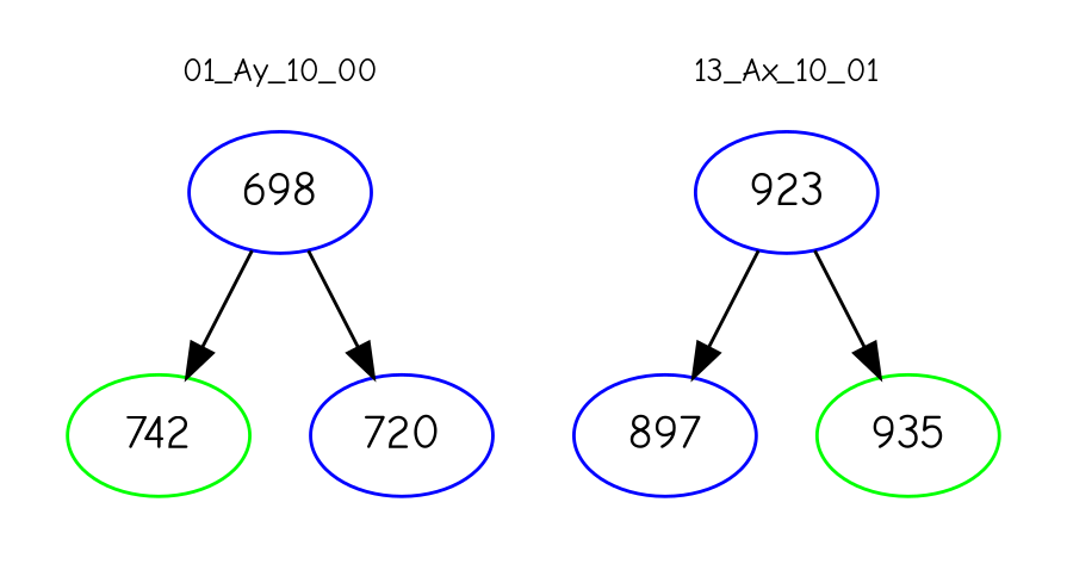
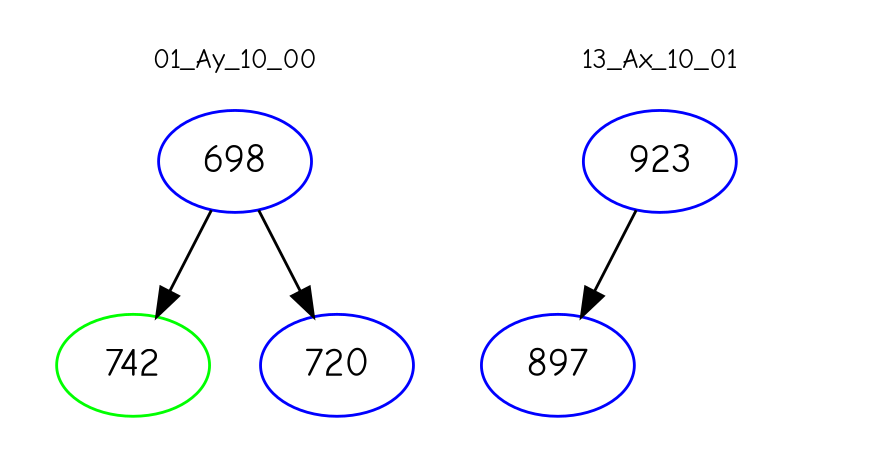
  digraph {
    fontname="Comic Neue"
    node [color=blue fontname="Comic Neue"]
    edge [color=black fontname="Comic Neue"]
    n1 [label=698]
    n2 [color=green label=742]
    n3 [label=720]
    n4 [label=923]
    n5 [label=897]
-   n6 [color=green label=935]
    subgraph cluster_1 {
      color=white
      fontsize=10
      label="01_Ay_10_00"
      n1
      n2
      n3
    }
    subgraph cluster_2 {
      color=white
      fontsize=10
      label="13_Ax_10_01"
      n4
      n5
-     n6
    }
    n1 -> n2
    n1 -> n3
    n4 -> n5
-   n4 -> n6
  }
